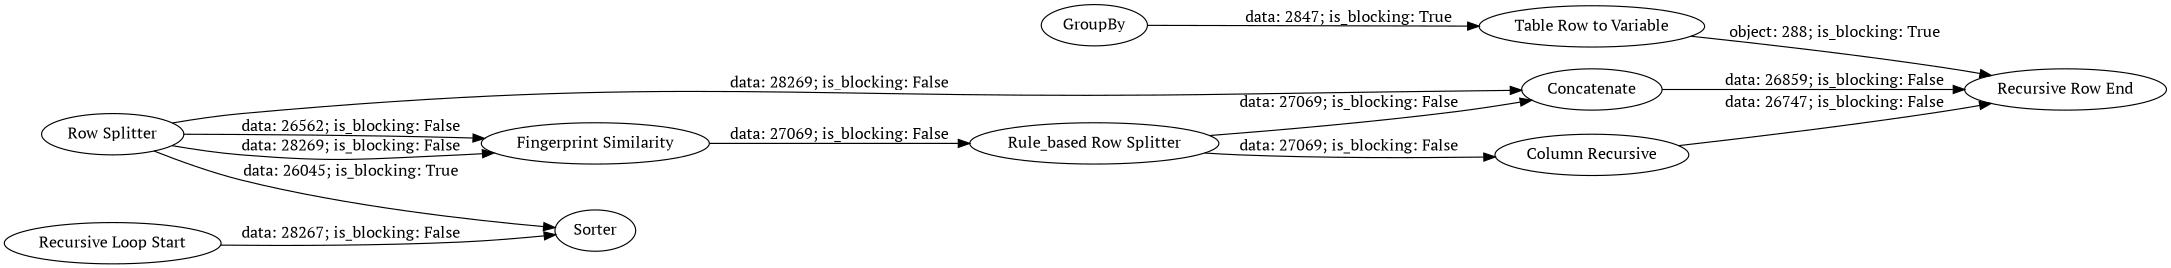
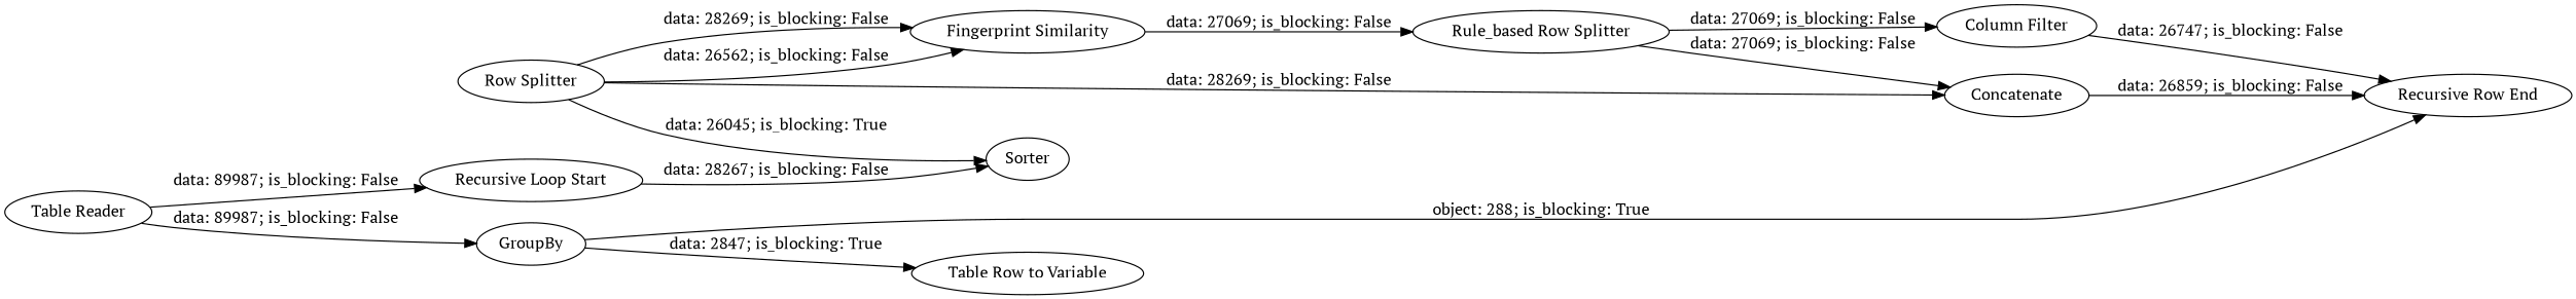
  digraph {
    fontname="PT Serif"
    rankdir=LR
    node [fontname="PT Serif"]
    edge [fontname="PT Serif"]
    n1 [label="Rule_based Row Splitter"]
    n2 [label=Concatenate]
-   n3 [label="Column Recursive"]
+   n3 [label="Column Filter"]
    n4 [label="Recursive Row End"]
    n5 [label=Sorter]
    n6 [label="Row Splitter"]
    n7 [label="Fingerprint Similarity"]
    n8 [label="Table Row to Variable"]
    n9 [label="Recursive Loop Start"]
    n10 [label=GroupBy]
+   n11 [label="Table Reader"]
    n1 -> n2 [label="data: 27069; is_blocking: False"]
    n1 -> n3 [label="data: 27069; is_blocking: False"]
    n2 -> n4 [label="data: 26859; is_blocking: False"]
    n3 -> n4 [label="data: 26747; is_blocking: False"]
    n6 -> n2 [label="data: 28269; is_blocking: False"]
    n6 -> n5 [label="data: 26045; is_blocking: True"]
    n6 -> n7 [label="data: 28269; is_blocking: False"]
    n6 -> n7 [label="data: 26562; is_blocking: False"]
    n7 -> n1 [label="data: 27069; is_blocking: False"]
-   n8 -> n4 [label="object: 288; is_blocking: True"]
+   n10 -> n4 [label="object: 288; is_blocking: True"]
    n9 -> n5 [label="data: 28267; is_blocking: False"]
    n10 -> n8 [label="data: 2847; is_blocking: True"]
+   n11 -> n9 [label="data: 89987; is_blocking: False"]
+   n11 -> n10 [label="data: 89987; is_blocking: False"]
  }
